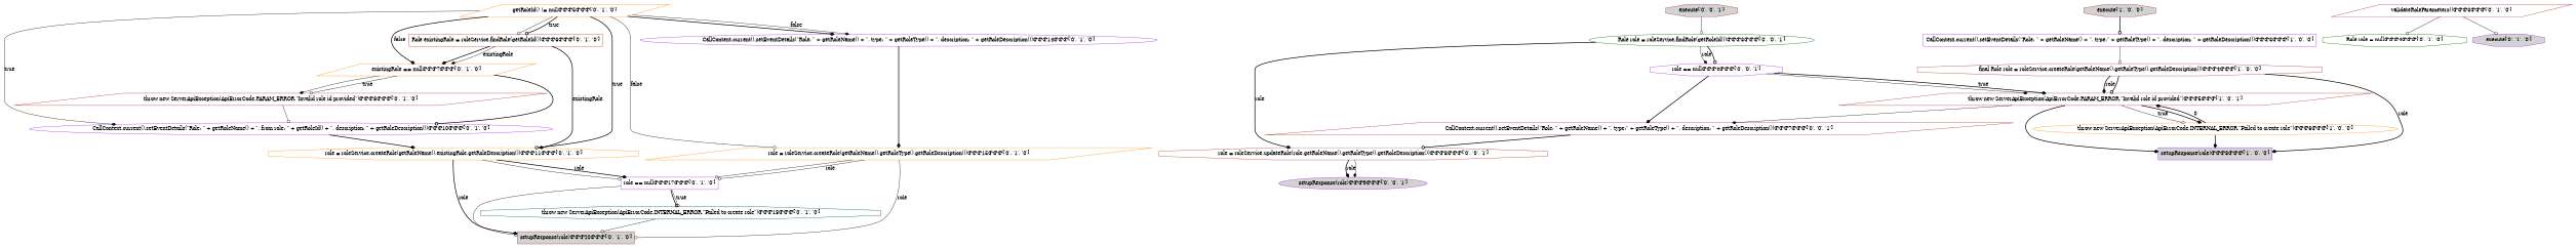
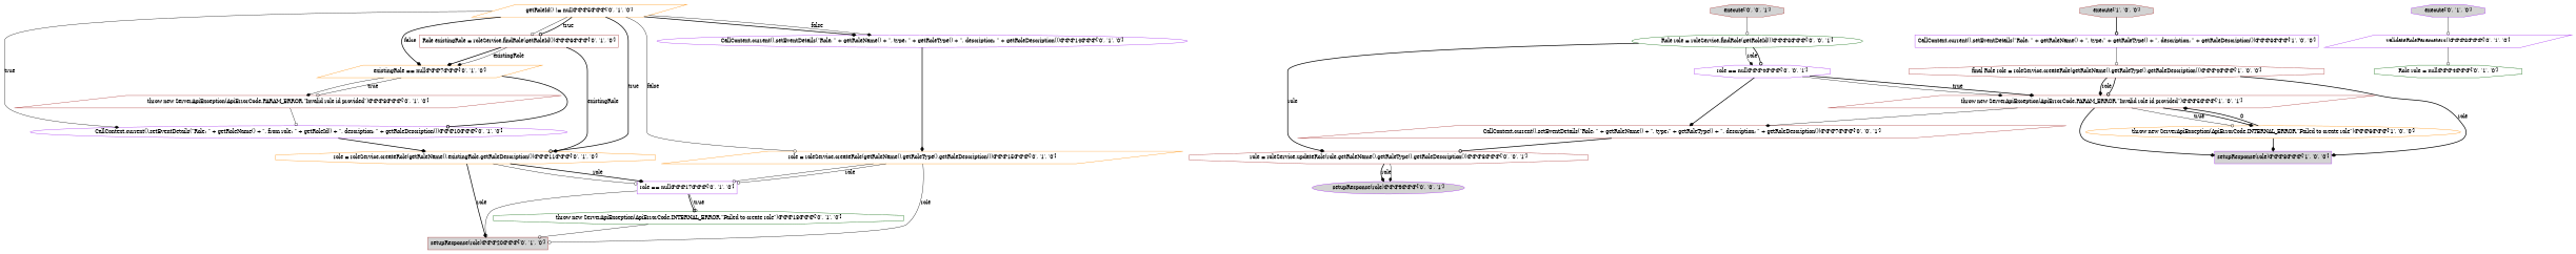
  digraph {
    node [color=brown fillcolor=white shape=octagon style=filled]
    edge [arrowhead=diamond style=bold]
    n1 [color=darkgreen label="throw new ServerApiException(ApiErrorCode.INTERNAL_ERROR,\"Failed to create role\")@@@18@@@['0', '1', '0']"]
    n2 [fillcolor=lightgray label="setupResponse(role)@@@20@@@['0', '1', '0']" shape=box]
    n3 [color=purple fillcolor=lightgray label="setupResponse(role)@@@8@@@['1', '0', '0']" shape=box]
    n4 [label="CallContext.current().setEventDetails(\"Role: \" + getRoleName() + \", type:\" + getRoleType() + \", description: \" + getRoleDescription())@@@7@@@['0', '0', '1']" shape=parallelogram]
    n5 [label="role = roleService.updateRole(role,getRoleName(),getRoleType(),getRoleDescription())@@@8@@@['0', '0', '1']"]
    n6 [color=purple fillcolor=lightgray label="setupResponse(role)@@@9@@@['0', '0', '1']" shape=ellipse]
    n7 [label="final Role role = roleService.createRole(getRoleName(),getRoleType(),getRoleDescription())@@@4@@@['1', '0', '0']"]
    n8 [label="throw new ServerApiException(ApiErrorCode.PARAM_ERROR,\"Invalid role id provided\")@@@5@@@['1', '0', '1']" shape=parallelogram]
    n9 [color=darkorange label="throw new ServerApiException(ApiErrorCode.INTERNAL_ERROR,\"Failed to create role\")@@@6@@@['1', '0', '0']" shape=ellipse]
    n10 [color=purple label="CallContext.current().setEventDetails(\"Role: \" + getRoleName() + \", from role: \" + getRoleId() + \", description: \" + getRoleDescription())@@@10@@@['0', '1', '0']" shape=ellipse]
    n11 [color=darkorange label="role = roleService.createRole(getRoleName(),existingRole,getRoleDescription())@@@11@@@['0', '1', '0']"]
    n12 [color=purple label="role == null@@@17@@@['0', '1', '0']" shape=box]
    n13 [color=purple label="CallContext.current().setEventDetails(\"Role: \" + getRoleName() + \", type:\" + getRoleType() + \", description: \" + getRoleDescription())@@@3@@@['1', '0', '0']" shape=box]
    n14 [color=darkorange label="role = roleService.createRole(getRoleName(),getRoleType(),getRoleDescription())@@@15@@@['0', '1', '0']" shape=parallelogram]
    n15 [color=darkgreen label="Role role = null@@@4@@@['0', '1', '0']"]
    n16 [color=darkorange label="getRoleId() != null@@@5@@@['0', '1', '0']" shape=parallelogram]
    n17 [color=darkorange label="existingRole == null@@@7@@@['0', '1', '0']" shape=parallelogram]
    n18 [color=purple label="CallContext.current().setEventDetails(\"Role: \" + getRoleName() + \", type: \" + getRoleType() + \", description: \" + getRoleDescription())@@@14@@@['0', '1', '0']" shape=ellipse]
    n19 [label="Role existingRole = roleService.findRole(getRoleId())@@@6@@@['0', '1', '0']" shape=box]
    n20 [color=purple fillcolor=lightgray label="execute['0', '1', '0']"]
-   n21 [label="validateRoleParameters()@@@3@@@['0', '1', '0']" shape=parallelogram]
+   n21 [color=purple label="validateRoleParameters()@@@3@@@['0', '1', '0']" shape=parallelogram]
    n22 [label="throw new ServerApiException(ApiErrorCode.PARAM_ERROR,\"Invalid role id provided\")@@@8@@@['0', '1', '0']" shape=parallelogram]
    n23 [color=darkgreen label="Role role = roleService.findRole(getRoleId())@@@3@@@['0', '0', '1']" shape=ellipse]
    n24 [color=purple label="role == null@@@4@@@['0', '0', '1']"]
    n25 [fillcolor=lightgray label="execute['0', '0', '1']"]
    n26 [fillcolor=lightgray label="execute['1', '0', '0']"]
    n1 -> n2 [arrowhead=odot style=solid]
    n4 -> n5 [arrowhead=odot]
    n5 -> n6 [label=role]
    n5 -> n6 [style=solid]
    n7 -> n3 [label=role]
    n7 -> n8 [label=role]
    n7 -> n8 [arrowhead=odot]
    n8 -> n3
    n8 -> n4 [style=solid]
    n8 -> n9 [arrowhead=odot label=true style=solid]
    n8 -> n9
    n9 -> n3
    n9 -> n8 [label=0]
    n10 -> n11
    n11 -> n2 [label=role]
    n11 -> n12 [label=role]
    n11 -> n12 [arrowhead=odot style=solid]
    n12 -> n1 [arrowhead=odot]
    n12 -> n1 [arrowhead=odot label=true style=solid]
    n12 -> n2 [arrowhead=odot style=solid]
    n13 -> n7 [arrowhead=odot style=solid]
    n14 -> n2 [arrowhead=odot label=role style=solid]
    n14 -> n12 [arrowhead=odot style=solid]
    n14 -> n12 [arrowhead=odot label=role style=solid]
    n16 -> n10 [label=true style=solid]
    n16 -> n11 [arrowhead=odot label=true]
    n16 -> n14 [arrowhead=odot label=false style=solid]
    n16 -> n17 [label=false]
    n16 -> n18
    n16 -> n18 [label=false style=solid]
    n16 -> n19 [arrowhead=odot style=solid]
    n16 -> n19 [arrowhead=odot label=true]
    n17 -> n10 [arrowhead=odot]
    n17 -> n22 [arrowhead=odot label=true style=solid]
    n17 -> n22 [style=solid]
    n18 -> n14
    n19 -> n11 [label=existingRole]
    n19 -> n17
    n19 -> n17 [label=existingRole style=solid]
-   n21 -> n20 [arrowhead=odot style=solid]
+   n20 -> n21 [arrowhead=odot style=solid]
    n21 -> n15 [arrowhead=odot style=solid]
    n22 -> n10 [arrowhead=odot style=solid]
    n23 -> n5 [label=role]
    n23 -> n24 [label=role style=solid]
    n23 -> n24 [arrowhead=odot]
    n24 -> n4
    n24 -> n8 [style=solid]
    n24 -> n8 [label=true]
    n25 -> n23 [arrowhead=odot style=solid]
    n26 -> n13 [arrowhead=odot]
  }
